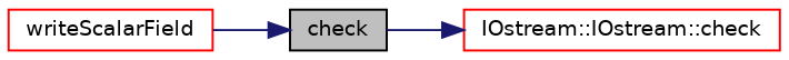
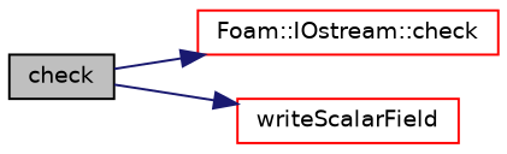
  digraph {
    rankdir=LR
    node [color=red fontname=Helvetica fontsize=10 shape=record]
    edge [color=midnightblue fontname=Helvetica fontsize=10 labelfontname=Helvetica labelfontsize=10 style=solid]
    n1 [color=black fillcolor=grey75 fontcolor=black height=0.2 label=check style=filled width=0.4]
-   n2 [height=0.2 label="IOstream::IOstream::check" width=0.4]
+   n2 [height=0.2 label="Foam::IOstream::check" width=0.4]
    n3 [height=0.2 label=writeScalarField width=0.4]
    n1 -> n2
-   n3 -> n1
+   n1 -> n3
  }
